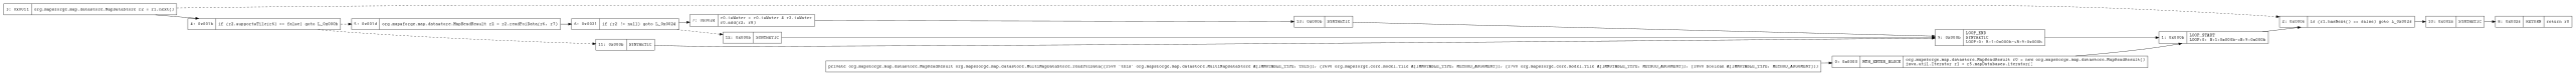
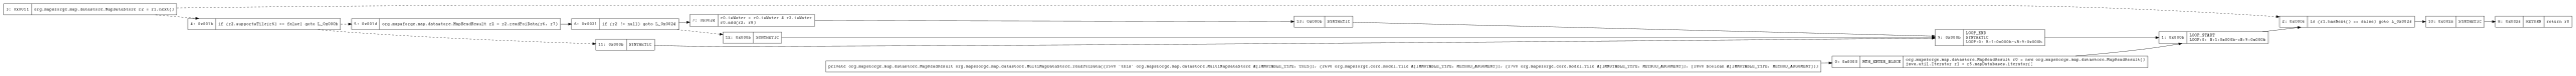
  digraph {
    fontname="Courier Prime"
    rankdir=LR
    node [fontname="Courier Prime" shape=record]
    edge [fontname="Courier Prime"]
    n1 [label="{0\:\ 0x0000|MTH_ENTER_BLOCK\l|org.mapsforge.map.datastore.MapReadResult r0 = new org.mapsforge.map.datastore.MapReadResult()\ljava.util.Iterator r1 = r5.mapDatabases.iterator()\l}"]
    n2 [label="{1\:\ 0x000b|LOOP_START\lLOOP:0: B:1:0x000b\-\>B:9:0x000b\l}"]
    n3 [label="{2\:\ 0x000f|if (r1.hasNext() == false) goto L_0x002f\l}"]
    n4 [label="{10\:\ 0x002f|SYNTHETIC\l}"]
    n5 [label="{3\:\ 0x0011|org.mapsforge.map.datastore.MapDataStore r2 = r1.next()\l}"]
    n6 [label="{4\:\ 0x001b|if (r2.supportsTile(r6) == false) goto L_0x000b\l}"]
    n7 [label="{8\:\ 0x002f|RETURN\l|return r0\l}"]
    n8 [label="{5\:\ 0x001d|org.mapsforge.map.datastore.MapReadResult r2 = r2.readPoiData(r6, r7)\l}"]
    n9 [label="{11\:\ 0x000b|SYNTHETIC\l}"]
    n10 [label="{6\:\ 0x0021|if (r2 != null) goto L_0x0024\l}"]
    n11 [label="{9\:\ 0x000b|LOOP_END\lSYNTHETIC\lLOOP:0: B:1:0x000b\-\>B:9:0x000b\l}"]
    n12 [label="{7\:\ 0x0024|r0.isWater = r0.isWater & r2.isWater\lr0.add(r2, r8)\l}"]
    n13 [label="{12\:\ 0x000b|SYNTHETIC\l}"]
    n14 [label="{13\:\ 0x000b|SYNTHETIC\l}"]
    n15 [label="{private org.mapsforge.map.datastore.MapReadResult org.mapsforge.map.datastore.MultiMapDataStore.readPoiData((r5v0 'this' org.mapsforge.map.datastore.MultiMapDataStore A[IMMUTABLE_TYPE, THIS]), (r6v0 org.mapsforge.core.model.Tile A[IMMUTABLE_TYPE, METHOD_ARGUMENT]), (r7v0 org.mapsforge.core.model.Tile A[IMMUTABLE_TYPE, METHOD_ARGUMENT]), (r8v0 boolean A[IMMUTABLE_TYPE, METHOD_ARGUMENT])) }"]
    n1 -> n2
    n2 -> n3
    n3 -> n4
    n4 -> n7
    n5 -> n3 [style=dashed]
-   n5 -> n6
+   n5 -> n6 [style=dashed]
    n6 -> n8 [style=dashed]
    n6 -> n9 [style=dashed]
    n8 -> n10
    n9 -> n11
    n10 -> n12
    n10 -> n13 [style=dashed]
    n11 -> n2
    n12 -> n14
    n13 -> n11
    n14 -> n11
    n15 -> n1
  }
